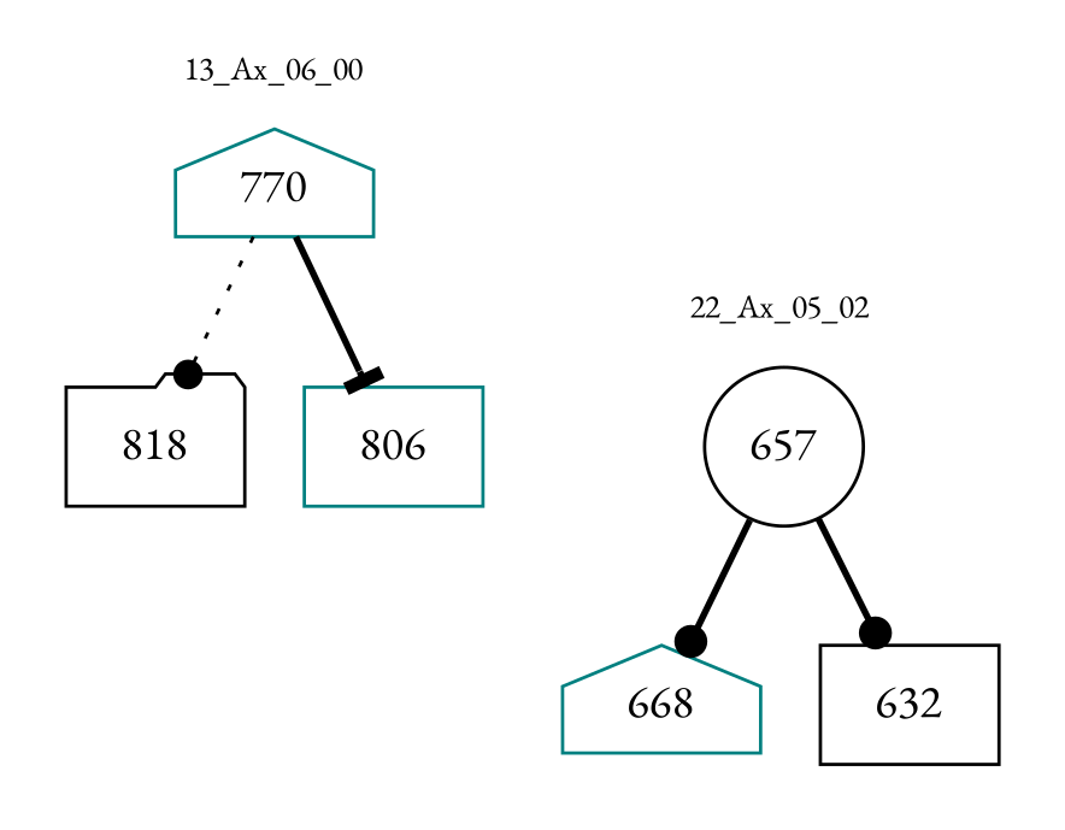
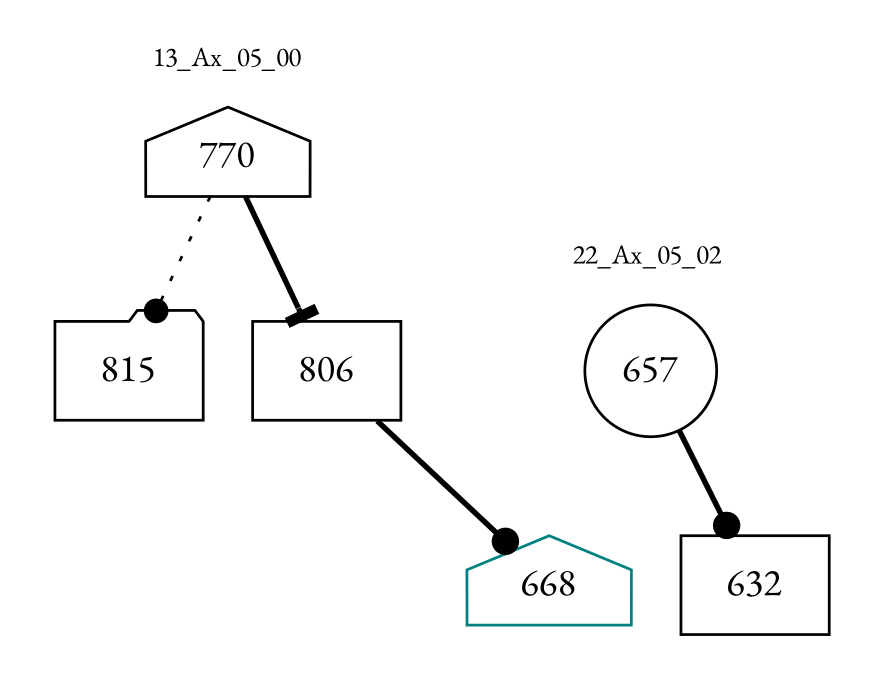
  digraph {
    fontname="EB Garamond"
    node [color=black fontname="EB Garamond" shape=house]
    edge [arrowhead=dot color=black fontname="EB Garamond" style=bold]
-   n1 [color=teal label=770]
-   n2 [label=818 shape=folder]
-   n3 [color=teal label=806 shape=box]
+   n1 [label=770]
+   n2 [label=815 shape=folder]
+   n3 [label=806 shape=box]
    n4 [label=657 shape=circle]
    n5 [color=teal label=668]
    n6 [label=632 shape=box]
    subgraph cluster_1 {
      color=white
      fontsize=10
-     label="13_Ax_06_00"
+     label="13_Ax_05_00"
      n1
      n2
      n3
    }
    subgraph cluster_2 {
      color=white
      fontsize=10
      label="22_Ax_05_02"
      n4
      n5
      n6
    }
    n1 -> n2 [style=dotted]
    n1 -> n3 [arrowhead=tee]
-   n4 -> n5
+   n3 -> n5
    n4 -> n6
  }
